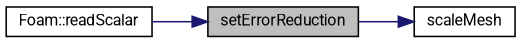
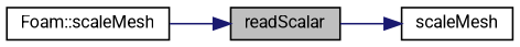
  digraph {
    fontname=Roboto
    rankdir=LR
    node [color=black fontname=Roboto fontsize=10 shape=record]
    edge [color=midnightblue fontname=Roboto fontsize=10 labelfontname=Helvetica labelfontsize=10 style=solid]
-   n1 [fillcolor=grey75 fontcolor=black height=0.2 label=setErrorReduction style=filled width=0.4]
+   n1 [fillcolor=grey75 fontcolor=black height=0.2 label=readScalar style=filled width=0.4]
    n2 [height=0.2 label=scaleMesh width=0.4]
-   n3 [height=0.2 label="Foam::readScalar" width=0.4]
+   n3 [height=0.2 label="Foam::scaleMesh" width=0.4]
    n1 -> n2
    n3 -> n1
  }
